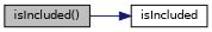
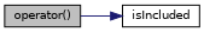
  digraph {
    rankdir=LR
    node [color=black fontname=Helvetica fontsize=10 shape=record style=filled]
-   n1 [fillcolor=grey75 fontcolor=black height=0.2 label="isIncluded()" width=0.4]
+   n1 [fillcolor=grey75 fontcolor=black height=0.2 label="operator()" width=0.4]
    n2 [fillcolor=white height=0.2 label=isIncluded width=0.4]
    n1 -> n2 [color=midnightblue fontname=Helvetica fontsize=10 labelfontname=Helvetica labelfontsize=10 style=solid]
  }
